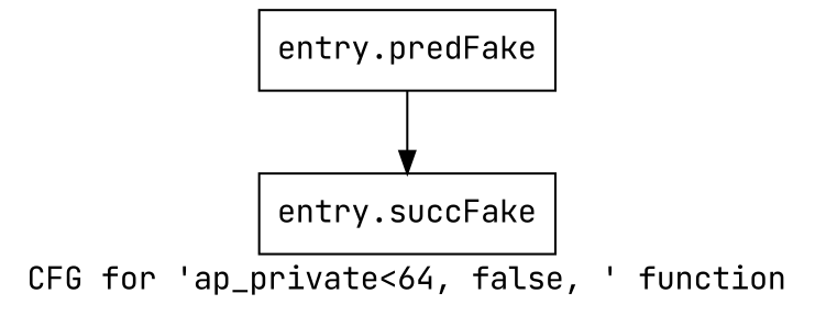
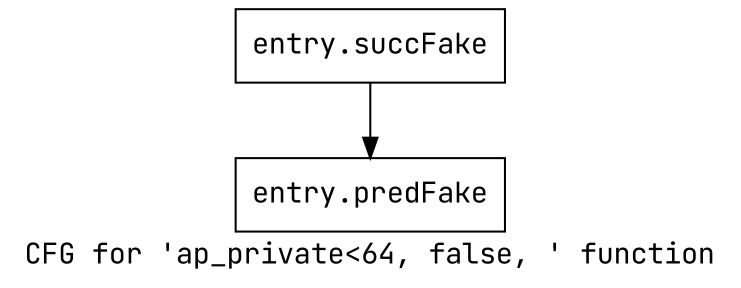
  digraph {
    label="CFG for 'ap_private\<64, false, ' function"
    fontname="JetBrains Mono"
    node [shape=record fontname="JetBrains Mono"]
    n1 [label="{entry.predFake}"]
    n2 [filename="/tools/Xilinx/Vitis_HLS/2022.1/include/etc/ap_private.h" label="{entry.succFake}" linenumber=7220]
-   n1 -> n2 [execusionnum=3200 filename="/tools/Xilinx/Vitis_HLS/2022.1/include/etc/ap_private.h" fontname="JetBrains Mono"]
+   n2 -> n1 [execusionnum=3200 filename="/tools/Xilinx/Vitis_HLS/2022.1/include/etc/ap_private.h" fontname="JetBrains Mono"]
  }
